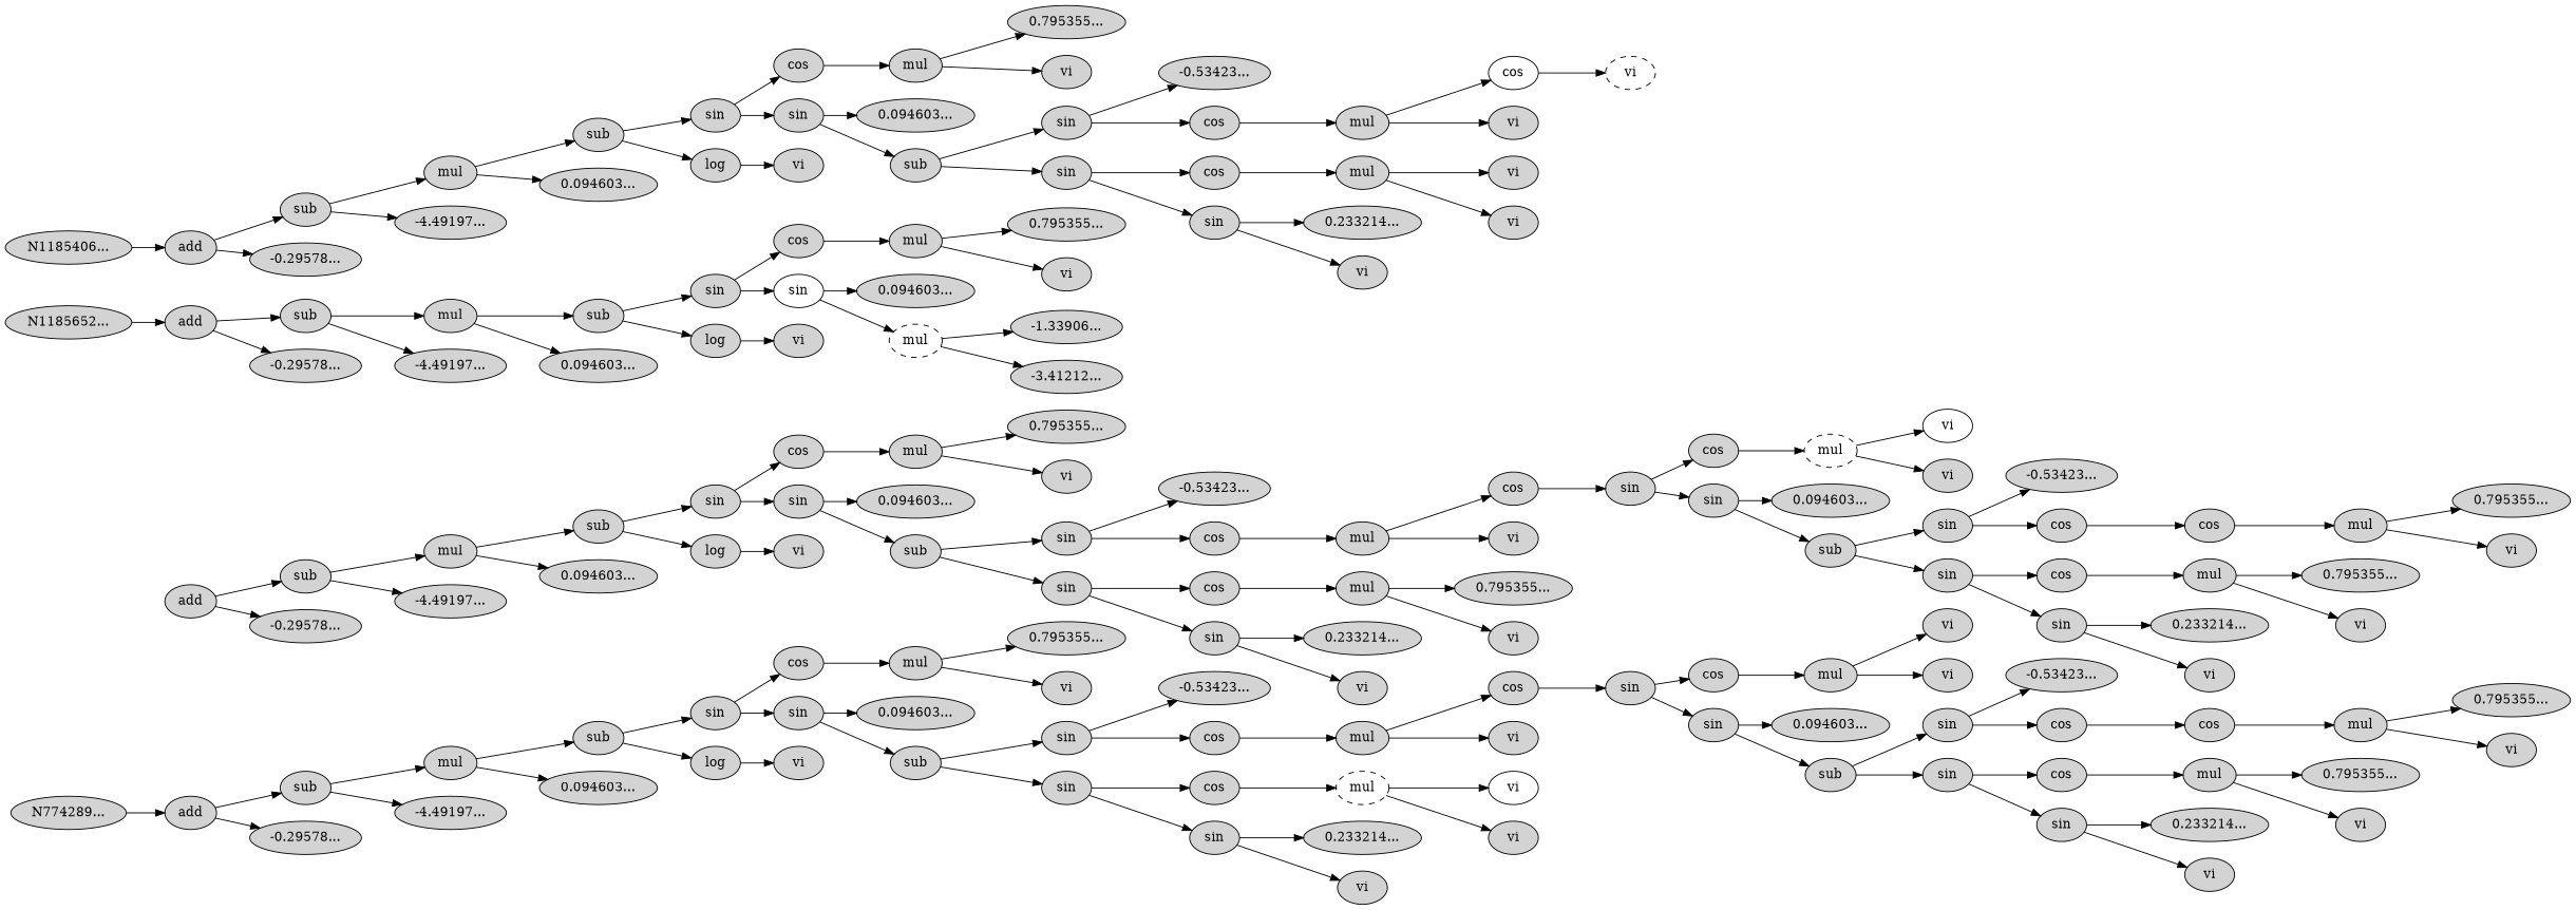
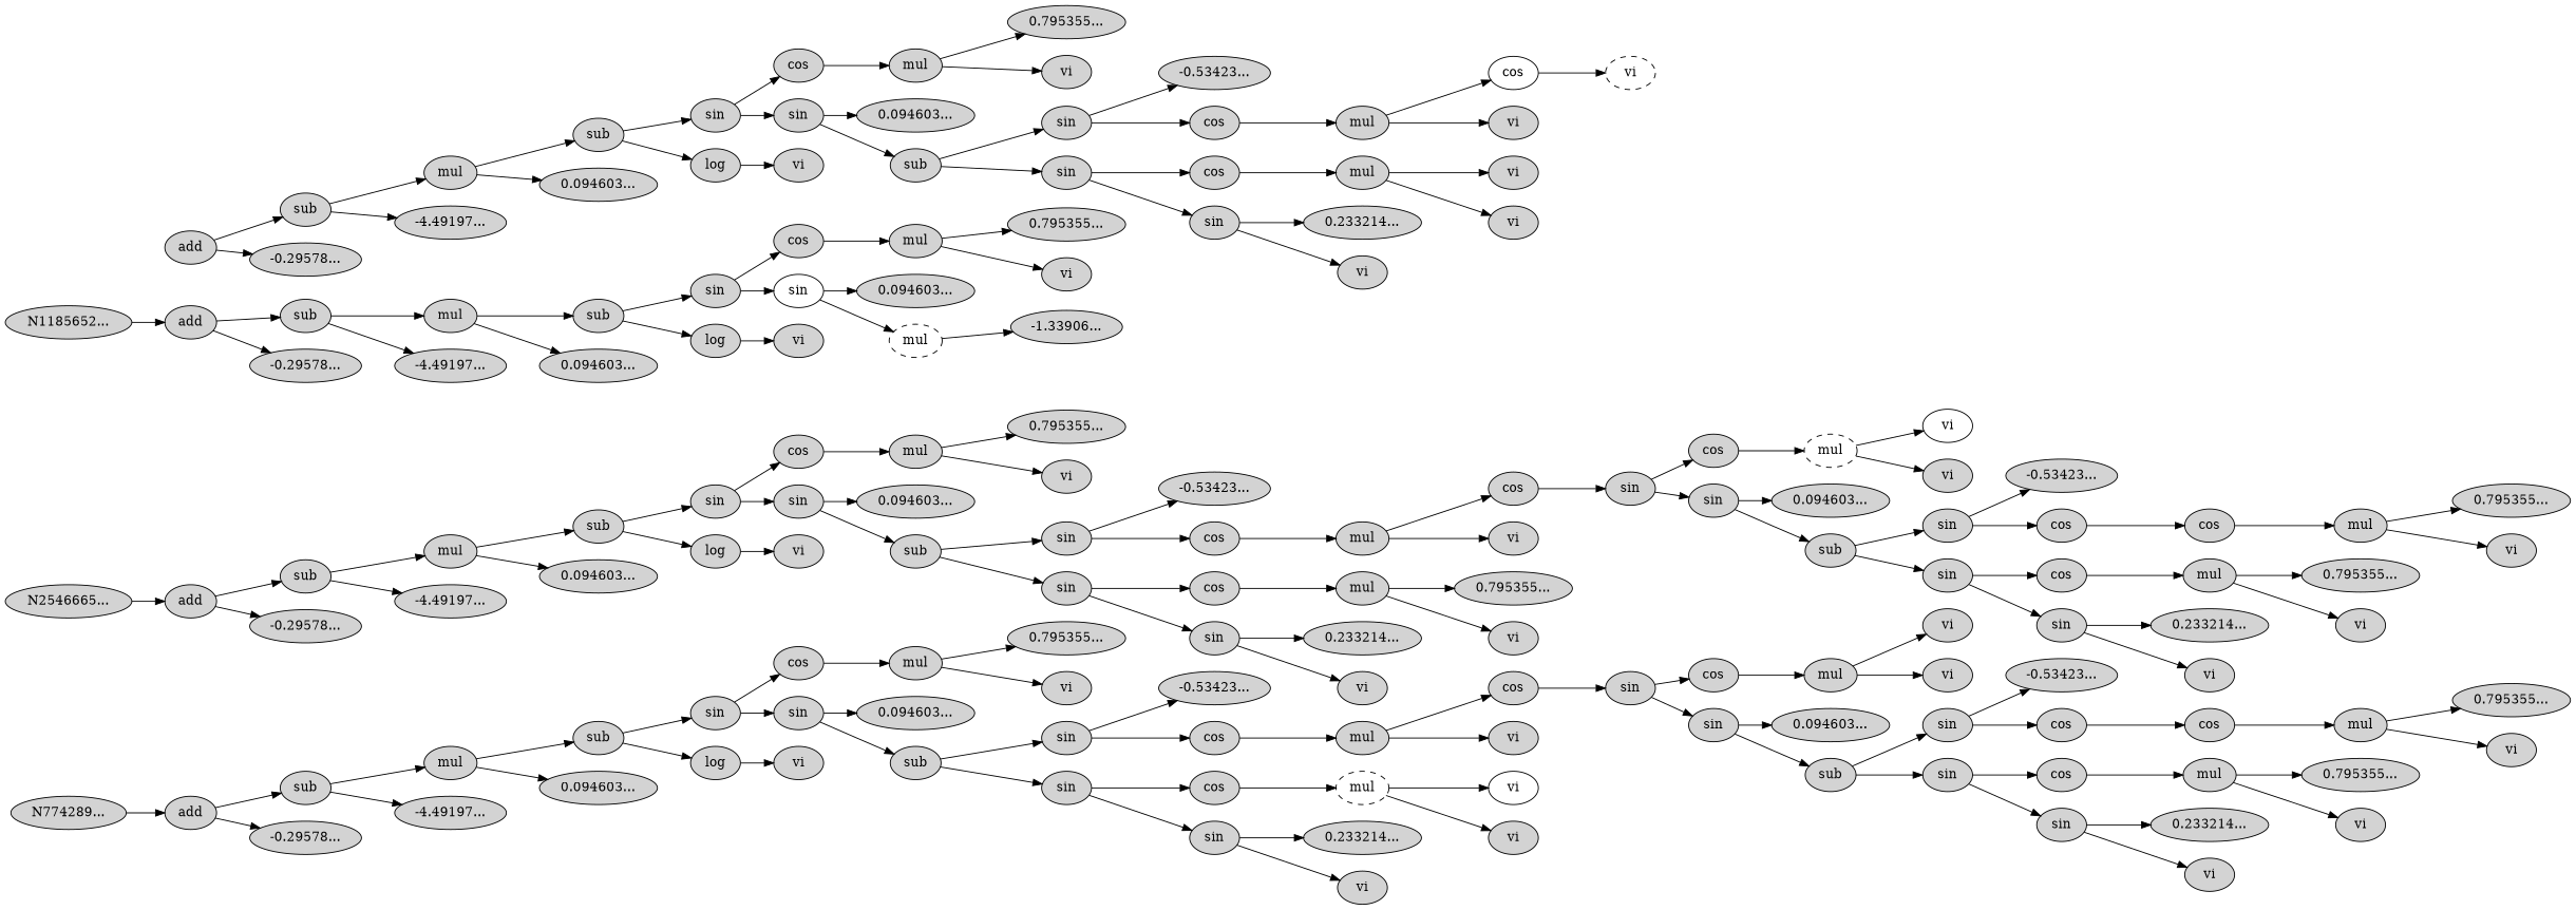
  digraph {
    rankdir=LR
    node [style=filled]
    n1 [label="N774289..."]
    n2 [label=add]
    n3 [label=sub]
    n4 [label="-0.29578..."]
    n5 [label=mul]
    n6 [label="-4.49197..."]
    n7 [label=sub]
    n8 [label="0.094603..."]
    n9 [label=sin]
    n10 [label=log]
    n11 [label=cos]
    n12 [label=sin]
    n13 [label=vi]
    n14 [label=mul]
    n15 [label="0.094603..."]
    n16 [label=sub]
    n17 [label="0.795355..."]
    n18 [label=vi]
    n19 [label=sin]
    n20 [label=sin]
    n21 [label="-0.53423..."]
    n22 [label=cos]
    n23 [label=cos]
    n24 [label=sin]
    n25 [label=mul]
    n26 [label=cos]
    n27 [label=vi]
    n28 [label=sin]
    n29 [label=cos]
    n30 [label=sin]
    n31 [label=mul]
    n32 [label="0.094603..."]
    n33 [label=sub]
    n34 [label=vi]
    n35 [label=vi]
    n36 [label=sin]
    n37 [label=sin]
    n38 [label="-0.53423..."]
    n39 [label=cos]
    n40 [label=cos]
    n41 [label=sin]
    n42 [label=cos]
    n43 [label=mul]
    n44 [label="0.795355..."]
    n45 [label=vi]
    n46 [label=mul]
    n47 [label="0.233214..."]
    n48 [label=vi]
    n49 [label="0.795355..."]
    n50 [label=vi]
    n51 [label=mul style=dashed]
    n52 [label="0.233214..."]
    n53 [label=vi]
    n54 [label=vi style=solid]
    n55 [label=vi]
+   n56 [label="N2546665..."]
    n57 [label=add]
    n58 [label=sub]
    n59 [label="-0.29578..."]
    n60 [label=mul]
    n61 [label="-4.49197..."]
    n62 [label=sub]
    n63 [label="0.094603..."]
    n64 [label=sin]
    n65 [label=log]
    n66 [label=cos]
    n67 [label=sin]
    n68 [label=vi]
    n69 [label=mul]
    n70 [label="0.094603..."]
    n71 [label=sub]
    n72 [label="0.795355..."]
    n73 [label=vi]
    n74 [label=sin]
    n75 [label=sin]
    n76 [label="-0.53423..."]
    n77 [label=cos]
    n78 [label=cos]
    n79 [label=sin]
    n80 [label=mul]
    n81 [label=cos]
    n82 [label=vi]
    n83 [label=sin]
    n84 [label=cos]
    n85 [label=sin]
    n86 [label=mul style=dashed]
    n87 [label="0.094603..."]
    n88 [label=sub]
    n89 [label=vi style=solid]
    n90 [label=vi]
    n91 [label=sin]
    n92 [label=sin]
    n93 [label="-0.53423..."]
    n94 [label=cos]
    n95 [label=cos]
    n96 [label=sin]
    n97 [label=cos]
    n98 [label=mul]
    n99 [label="0.795355..."]
    n100 [label=vi]
    n101 [label=mul]
    n102 [label="0.233214..."]
    n103 [label=vi]
    n104 [label="0.795355..."]
    n105 [label=vi]
    n106 [label=mul]
    n107 [label="0.233214..."]
    n108 [label=vi]
    n109 [label="0.795355..."]
    n110 [label=vi]
    n111 [label="N1185652..."]
    n112 [label=add]
    n113 [label=sub]
    n114 [label="-0.29578..."]
    n115 [label=mul]
    n116 [label="-4.49197..."]
    n117 [label=sub]
    n118 [label="0.094603..."]
    n119 [label=sin]
    n120 [label=log]
    n121 [label=cos]
    n122 [label=sin style=solid]
    n123 [label=vi]
    n124 [label=mul]
    n125 [label="0.094603..."]
    n126 [label=mul style=dashed]
    n127 [label="0.795355..."]
    n128 [label=vi]
    n129 [label="-1.33906..."]
-   n130 [label="-3.41212..."]
-   n131 [label="N1185406..."]
    n132 [label=add]
    n133 [label=sub]
    n134 [label="-0.29578..."]
    n135 [label=mul]
    n136 [label="-4.49197..."]
    n137 [label=sub]
    n138 [label="0.094603..."]
    n139 [label=sin]
    n140 [label=log]
    n141 [label=cos]
    n142 [label=sin]
    n143 [label=vi]
    n144 [label=mul]
    n145 [label="0.094603..."]
    n146 [label=sub]
    n147 [label="0.795355..."]
    n148 [label=vi]
    n149 [label=sin]
    n150 [label=sin]
    n151 [label="-0.53423..."]
    n152 [label=cos]
    n153 [label=cos]
    n154 [label=sin]
    n155 [label=mul]
    n156 [label=cos style=solid]
    n157 [label=vi]
    n158 [label=vi style=dashed]
    n159 [label=mul]
    n160 [label="0.233214..."]
    n161 [label=vi]
    n162 [label=vi]
    n163 [label=vi]
    n1 -> n2
    n2 -> n3
    n2 -> n4
    n3 -> n5
    n3 -> n6
    n5 -> n7
    n5 -> n8
    n7 -> n9
    n7 -> n10
    n9 -> n11
    n9 -> n12
    n10 -> n13
    n11 -> n14
    n12 -> n15
    n12 -> n16
    n14 -> n17
    n14 -> n18
    n16 -> n19
    n16 -> n20
    n19 -> n21
    n19 -> n22
    n20 -> n23
    n20 -> n24
    n22 -> n25
    n23 -> n51
    n24 -> n52
    n24 -> n53
    n25 -> n26
    n25 -> n27
    n26 -> n28
    n28 -> n29
    n28 -> n30
    n29 -> n31
    n30 -> n32
    n30 -> n33
    n31 -> n34
    n31 -> n35
    n33 -> n36
    n33 -> n37
    n36 -> n38
    n36 -> n39
    n37 -> n40
    n37 -> n41
    n39 -> n42
    n40 -> n46
    n41 -> n47
    n41 -> n48
    n42 -> n43
    n43 -> n44
    n43 -> n45
    n46 -> n49
    n46 -> n50
    n51 -> n54
    n51 -> n55
+   n56 -> n57
    n57 -> n58
    n57 -> n59
    n58 -> n60
    n58 -> n61
    n60 -> n62
    n60 -> n63
    n62 -> n64
    n62 -> n65
    n64 -> n66
    n64 -> n67
    n65 -> n68
    n66 -> n69
    n67 -> n70
    n67 -> n71
    n69 -> n72
    n69 -> n73
    n71 -> n74
    n71 -> n75
    n74 -> n76
    n74 -> n77
    n75 -> n78
    n75 -> n79
    n77 -> n80
    n78 -> n106
    n79 -> n107
    n79 -> n108
    n80 -> n81
    n80 -> n82
    n81 -> n83
    n83 -> n84
    n83 -> n85
    n84 -> n86
    n85 -> n87
    n85 -> n88
    n86 -> n89
    n86 -> n90
    n88 -> n91
    n88 -> n92
    n91 -> n93
    n91 -> n94
    n92 -> n95
    n92 -> n96
    n94 -> n97
    n95 -> n101
    n96 -> n102
    n96 -> n103
    n97 -> n98
    n98 -> n99
    n98 -> n100
    n101 -> n104
    n101 -> n105
    n106 -> n109
    n106 -> n110
    n111 -> n112
    n112 -> n113
    n112 -> n114
    n113 -> n115
    n113 -> n116
    n115 -> n117
    n115 -> n118
    n117 -> n119
    n117 -> n120
    n119 -> n121
    n119 -> n122
    n120 -> n123
    n121 -> n124
    n122 -> n125
    n122 -> n126
    n124 -> n127
    n124 -> n128
    n126 -> n129
-   n126 -> n130
-   n131 -> n132
    n132 -> n133
    n132 -> n134
    n133 -> n135
    n133 -> n136
    n135 -> n137
    n135 -> n138
    n137 -> n139
    n137 -> n140
    n139 -> n141
    n139 -> n142
    n140 -> n143
    n141 -> n144
    n142 -> n145
    n142 -> n146
    n144 -> n147
    n144 -> n148
    n146 -> n149
    n146 -> n150
    n149 -> n151
    n149 -> n152
    n150 -> n153
    n150 -> n154
    n152 -> n155
    n153 -> n159
    n154 -> n160
    n154 -> n161
    n155 -> n156
    n155 -> n157
    n156 -> n158
    n159 -> n162
    n159 -> n163
  }
